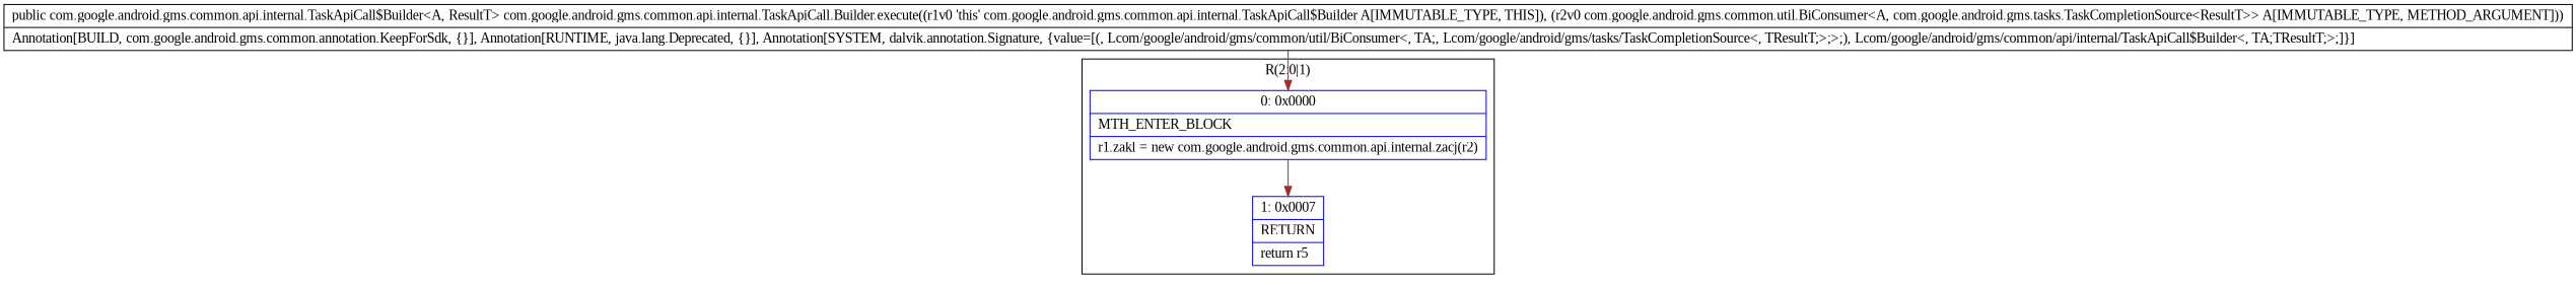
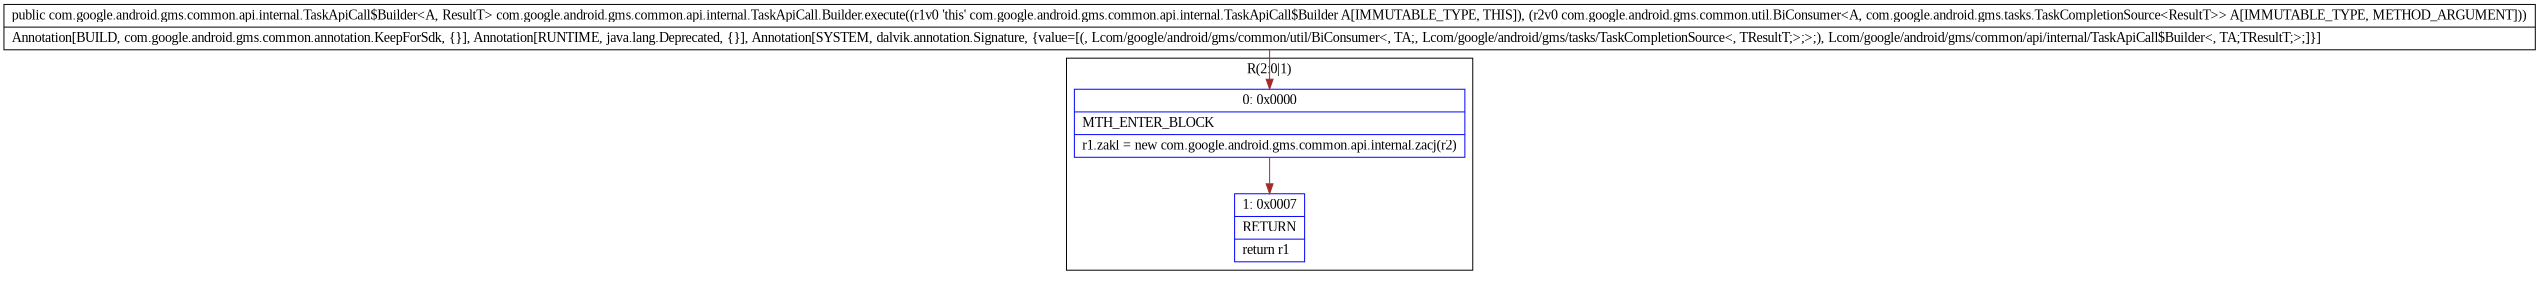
  digraph {
    fontname="Liberation Serif"
    node [color=blue shape=record fontname="Liberation Serif"]
    edge [color=brown fontname="Liberation Serif"]
    n1 [label="{0\:\ 0x0000|MTH_ENTER_BLOCK\l|r1.zakl = new com.google.android.gms.common.api.internal.zacj(r2)\l}"]
-   n2 [label="{1\:\ 0x0007|RETURN\l|return r5\l}"]
+   n2 [label="{1\:\ 0x0007|RETURN\l|return r1\l}"]
    n3 [label="{public com.google.android.gms.common.api.internal.TaskApiCall$Builder\<A, ResultT\> com.google.android.gms.common.api.internal.TaskApiCall.Builder.execute((r1v0 'this' com.google.android.gms.common.api.internal.TaskApiCall$Builder A[IMMUTABLE_TYPE, THIS]), (r2v0 com.google.android.gms.common.util.BiConsumer\<A, com.google.android.gms.tasks.TaskCompletionSource\<ResultT\>\> A[IMMUTABLE_TYPE, METHOD_ARGUMENT]))  | Annotation[BUILD, com.google.android.gms.common.annotation.KeepForSdk, \{\}], Annotation[RUNTIME, java.lang.Deprecated, \{\}], Annotation[SYSTEM, dalvik.annotation.Signature, \{value=[(, Lcom\/google\/android\/gms\/common\/util\/BiConsumer\<, TA;, Lcom\/google\/android\/gms\/tasks\/TaskCompletionSource\<, TResultT;\>;\>;), Lcom\/google\/android\/gms\/common\/api\/internal\/TaskApiCall$Builder\<, TA;TResultT;\>;]\}]\l}" color=""]
    subgraph cluster_1 {
      label="R(2:0|1)"
      n1
      n2
    }
    n1 -> n2
    n3 -> n1
  }
